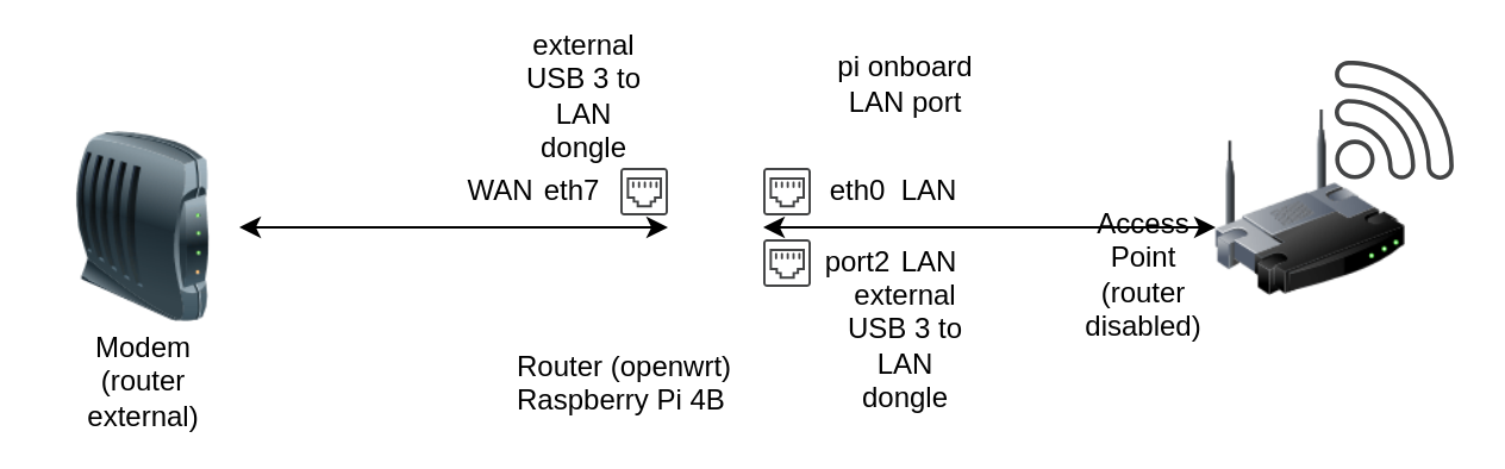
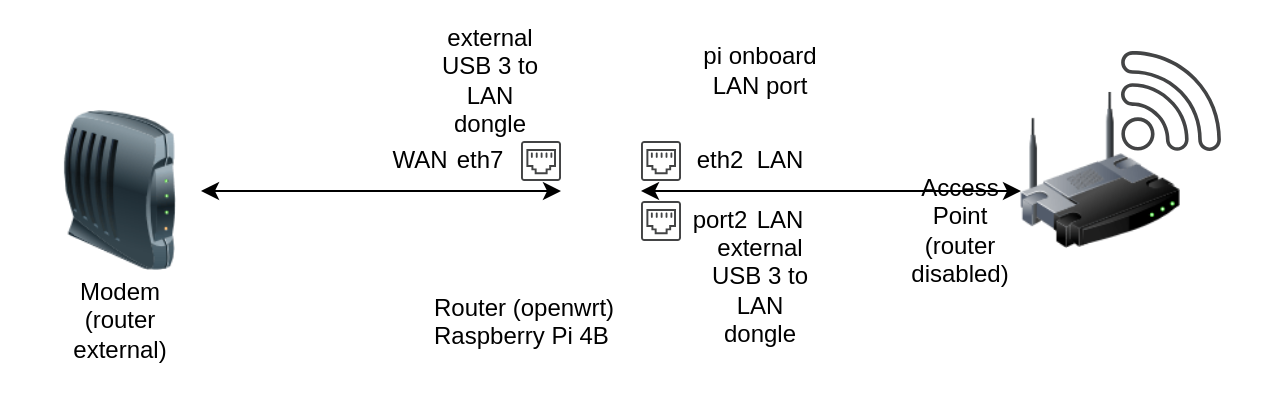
  <mxCell id="0" />
  <mxCell id="1" parent="0" />
  <mxCell id="2" value="" style="image;html=1;image=img/lib/clip_art/networking/Modem_128x128.png" parent="1" vertex="1"><mxGeometry x="20" y="55" width="80" height="80" as="geometry" /></mxCell>
  <mxCell id="3" value="" style="image;html=1;image=img/lib/clip_art/networking/Wireless_Router_128x128.png" parent="1" vertex="1"><mxGeometry x="510" y="45" width="80" height="80" as="geometry" /></mxCell>
  <mxCell id="4" value="" style="shape=image;html=1;verticalAlign=top;verticalLabelPosition=bottom;labelBackgroundColor=#ffffff;imageAspect=0;aspect=fixed;image=https://cdn1.iconfinder.com/data/icons/fruit-136/64/Fruit_iconfree_Filled_Outline_raspberry-healthy-organic-food-fruit_icon-128.png" parent="1" vertex="1"><mxGeometry x="280" y="75" width="40" height="40" as="geometry" /></mxCell>
  <mxCell id="5" value="" style="endArrow=classic;startArrow=classic;html=1;rounded=0;exitX=1;exitY=0.5;exitDx=0;exitDy=0;entryX=0;entryY=0.5;entryDx=0;entryDy=0;" parent="1" source="2" target="4" edge="1"><mxGeometry width="50" height="50" relative="1" as="geometry"><mxPoint x="120" y="95" as="sourcePoint" /><mxPoint x="270" y="105" as="targetPoint" /></mxGeometry></mxCell>
  <mxCell id="6" value="" style="endArrow=classic;startArrow=classic;html=1;rounded=0;exitX=1;exitY=0.5;exitDx=0;exitDy=0;entryX=0;entryY=0.625;entryDx=0;entryDy=0;entryPerimeter=0;" parent="1" source="4" target="3" edge="1"><mxGeometry width="50" height="50" relative="1" as="geometry"><mxPoint x="330" y="95" as="sourcePoint" /><mxPoint x="470" y="95" as="targetPoint" /></mxGeometry></mxCell>
  <mxCell id="7" value="&lt;div&gt;Modem (router external)&lt;/div&gt;" style="text;html=1;strokeColor=none;fillColor=none;align=center;verticalAlign=middle;whiteSpace=wrap;rounded=0;" parent="1" vertex="1"><mxGeometry x="30" y="145" width="60" height="30" as="geometry" /></mxCell>
  <mxCell id="8" value="Access Point (router disabled)" style="text;html=1;strokeColor=none;fillColor=none;align=center;verticalAlign=middle;whiteSpace=wrap;rounded=0;" parent="1" vertex="1"><mxGeometry x="460" y="105" width="40" height="20" as="geometry" /></mxCell>
  <mxCell id="9" value="&lt;div&gt;Router (openwrt)&lt;/div&gt;&lt;div&gt;Raspberry Pi 4B&lt;/div&gt;" style="text;whiteSpace=wrap;html=1;" parent="1" vertex="1"><mxGeometry x="215" y="140" width="100" height="20" as="geometry" /></mxCell>
  <mxCell id="10" value="" style="group" parent="1" vertex="1" connectable="0"><mxGeometry x="320" y="65" width="70" height="30" as="geometry" /></mxCell>
  <mxCell id="11" value="" style="sketch=0;pointerEvents=1;shadow=0;dashed=0;html=1;strokeColor=none;fillColor=#434445;aspect=fixed;labelPosition=center;verticalLabelPosition=bottom;verticalAlign=top;align=center;outlineConnect=0;shape=mxgraph.vvd.ethernet_port;" parent="10" vertex="1"><mxGeometry y="5" width="20" height="20" as="geometry" /></mxCell>
- <mxCell id="12" value="eth0" style="text;html=1;strokeColor=none;fillColor=none;align=center;verticalAlign=middle;whiteSpace=wrap;rounded=0;" parent="10" vertex="1"><mxGeometry x="10" width="60" height="30" as="geometry" /></mxCell>
+ <mxCell id="12" value="eth2" style="text;html=1;strokeColor=none;fillColor=none;align=center;verticalAlign=middle;whiteSpace=wrap;rounded=0;" parent="10" vertex="1"><mxGeometry x="10" width="60" height="30" as="geometry" /></mxCell>
  <mxCell id="13" value="" style="group" parent="1" vertex="1" connectable="0"><mxGeometry x="210" y="65" width="70" height="30" as="geometry" /></mxCell>
  <mxCell id="14" value="" style="sketch=0;pointerEvents=1;shadow=0;dashed=0;html=1;strokeColor=none;fillColor=#434445;aspect=fixed;labelPosition=center;verticalLabelPosition=bottom;verticalAlign=top;align=center;outlineConnect=0;shape=mxgraph.vvd.ethernet_port;" parent="13" vertex="1"><mxGeometry x="50" y="5" width="20" height="20" as="geometry" /></mxCell>
  <mxCell id="15" value="eth7" style="text;html=1;strokeColor=none;fillColor=none;align=center;verticalAlign=middle;whiteSpace=wrap;rounded=0;" parent="13" vertex="1"><mxGeometry width="60" height="30" as="geometry" /></mxCell>
  <mxCell id="16" value="WAN" style="text;html=1;strokeColor=none;fillColor=none;align=center;verticalAlign=middle;whiteSpace=wrap;rounded=0;" parent="1" vertex="1"><mxGeometry x="180" y="65" width="60" height="30" as="geometry" /></mxCell>
  <mxCell id="17" value="LAN" style="text;html=1;strokeColor=none;fillColor=none;align=center;verticalAlign=middle;whiteSpace=wrap;rounded=0;" parent="1" vertex="1"><mxGeometry x="360" y="65" width="60" height="30" as="geometry" /></mxCell>
  <mxCell id="18" value="" style="sketch=0;pointerEvents=1;shadow=0;dashed=0;html=1;strokeColor=none;fillColor=#434445;aspect=fixed;labelPosition=center;verticalLabelPosition=bottom;verticalAlign=top;align=center;outlineConnect=0;shape=mxgraph.vvd.wi_fi;" parent="1" vertex="1"><mxGeometry x="560" y="25" width="50" height="50" as="geometry" /></mxCell>
  <mxCell id="19" value="&lt;div&gt;external USB 3 to LAN dongle&lt;/div&gt;" style="text;html=1;strokeColor=none;fillColor=none;align=center;verticalAlign=middle;whiteSpace=wrap;rounded=0;" parent="1" vertex="1"><mxGeometry x="215" y="25" width="60" height="30" as="geometry" /></mxCell>
  <mxCell id="20" value="pi onboard LAN port" style="text;html=1;strokeColor=none;fillColor=none;align=center;verticalAlign=middle;whiteSpace=wrap;rounded=0;" parent="1" vertex="1"><mxGeometry x="350" y="20" width="60" height="30" as="geometry" /></mxCell>
  <mxCell id="21" value="" style="group" vertex="1" connectable="0" parent="1"><mxGeometry x="320" y="95" width="70" height="30" as="geometry" /></mxCell>
  <mxCell id="22" value="" style="sketch=0;pointerEvents=1;shadow=0;dashed=0;html=1;strokeColor=none;fillColor=#434445;aspect=fixed;labelPosition=center;verticalLabelPosition=bottom;verticalAlign=top;align=center;outlineConnect=0;shape=mxgraph.vvd.ethernet_port;" vertex="1" parent="21"><mxGeometry y="5" width="20" height="20" as="geometry" /></mxCell>
  <mxCell id="23" value="port2" style="text;html=1;strokeColor=none;fillColor=none;align=center;verticalAlign=middle;whiteSpace=wrap;rounded=0;" vertex="1" parent="21"><mxGeometry x="10" width="60" height="30" as="geometry" /></mxCell>
  <mxCell id="24" value="LAN" style="text;html=1;strokeColor=none;fillColor=none;align=center;verticalAlign=middle;whiteSpace=wrap;rounded=0;" vertex="1" parent="1"><mxGeometry x="360" y="95" width="60" height="30" as="geometry" /></mxCell>
  <mxCell id="25" value="&lt;div&gt;external&lt;/div&gt;&lt;div&gt;USB 3 to &lt;br&gt;&lt;/div&gt;&lt;div&gt;LAN&lt;/div&gt;&lt;div&gt;dongle&lt;br&gt;&lt;/div&gt;" style="text;html=1;strokeColor=none;fillColor=none;align=center;verticalAlign=middle;whiteSpace=wrap;rounded=0;" vertex="1" parent="1"><mxGeometry x="350" y="130" width="60" height="30" as="geometry" /></mxCell>
